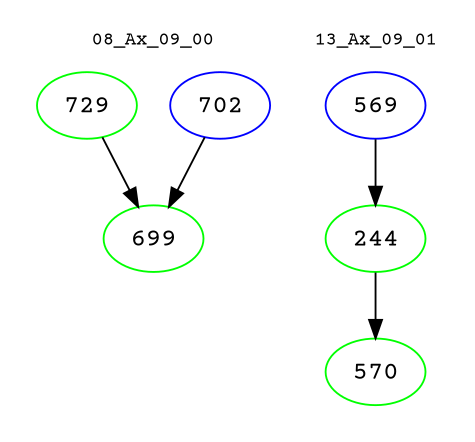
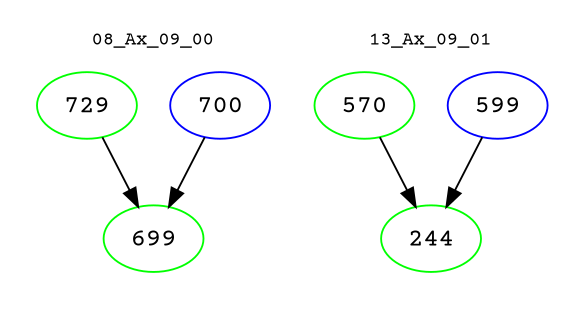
  digraph {
    fontname="Courier Prime"
    node [color=green fontname="Courier Prime"]
    edge [color=black fontname="Courier Prime"]
-   n1 [color=blue label=702]
+   n1 [color=blue label=700]
    n2 [label=699]
    n3 [label=729]
-   n4 [color=blue label=569]
+   n4 [color=blue label=599]
    n5 [label=244]
    n6 [label=570]
    subgraph cluster_1 {
      color=white
      fontsize=10
      label="08_Ax_09_00"
      n1
      n2
      n3
    }
    subgraph cluster_2 {
      color=white
      fontsize=10
      label="13_Ax_09_01"
      n4
      n5
      n6
    }
    n1 -> n2
    n3 -> n2
    n4 -> n5
-   n5 -> n6
+   n6 -> n5
  }
